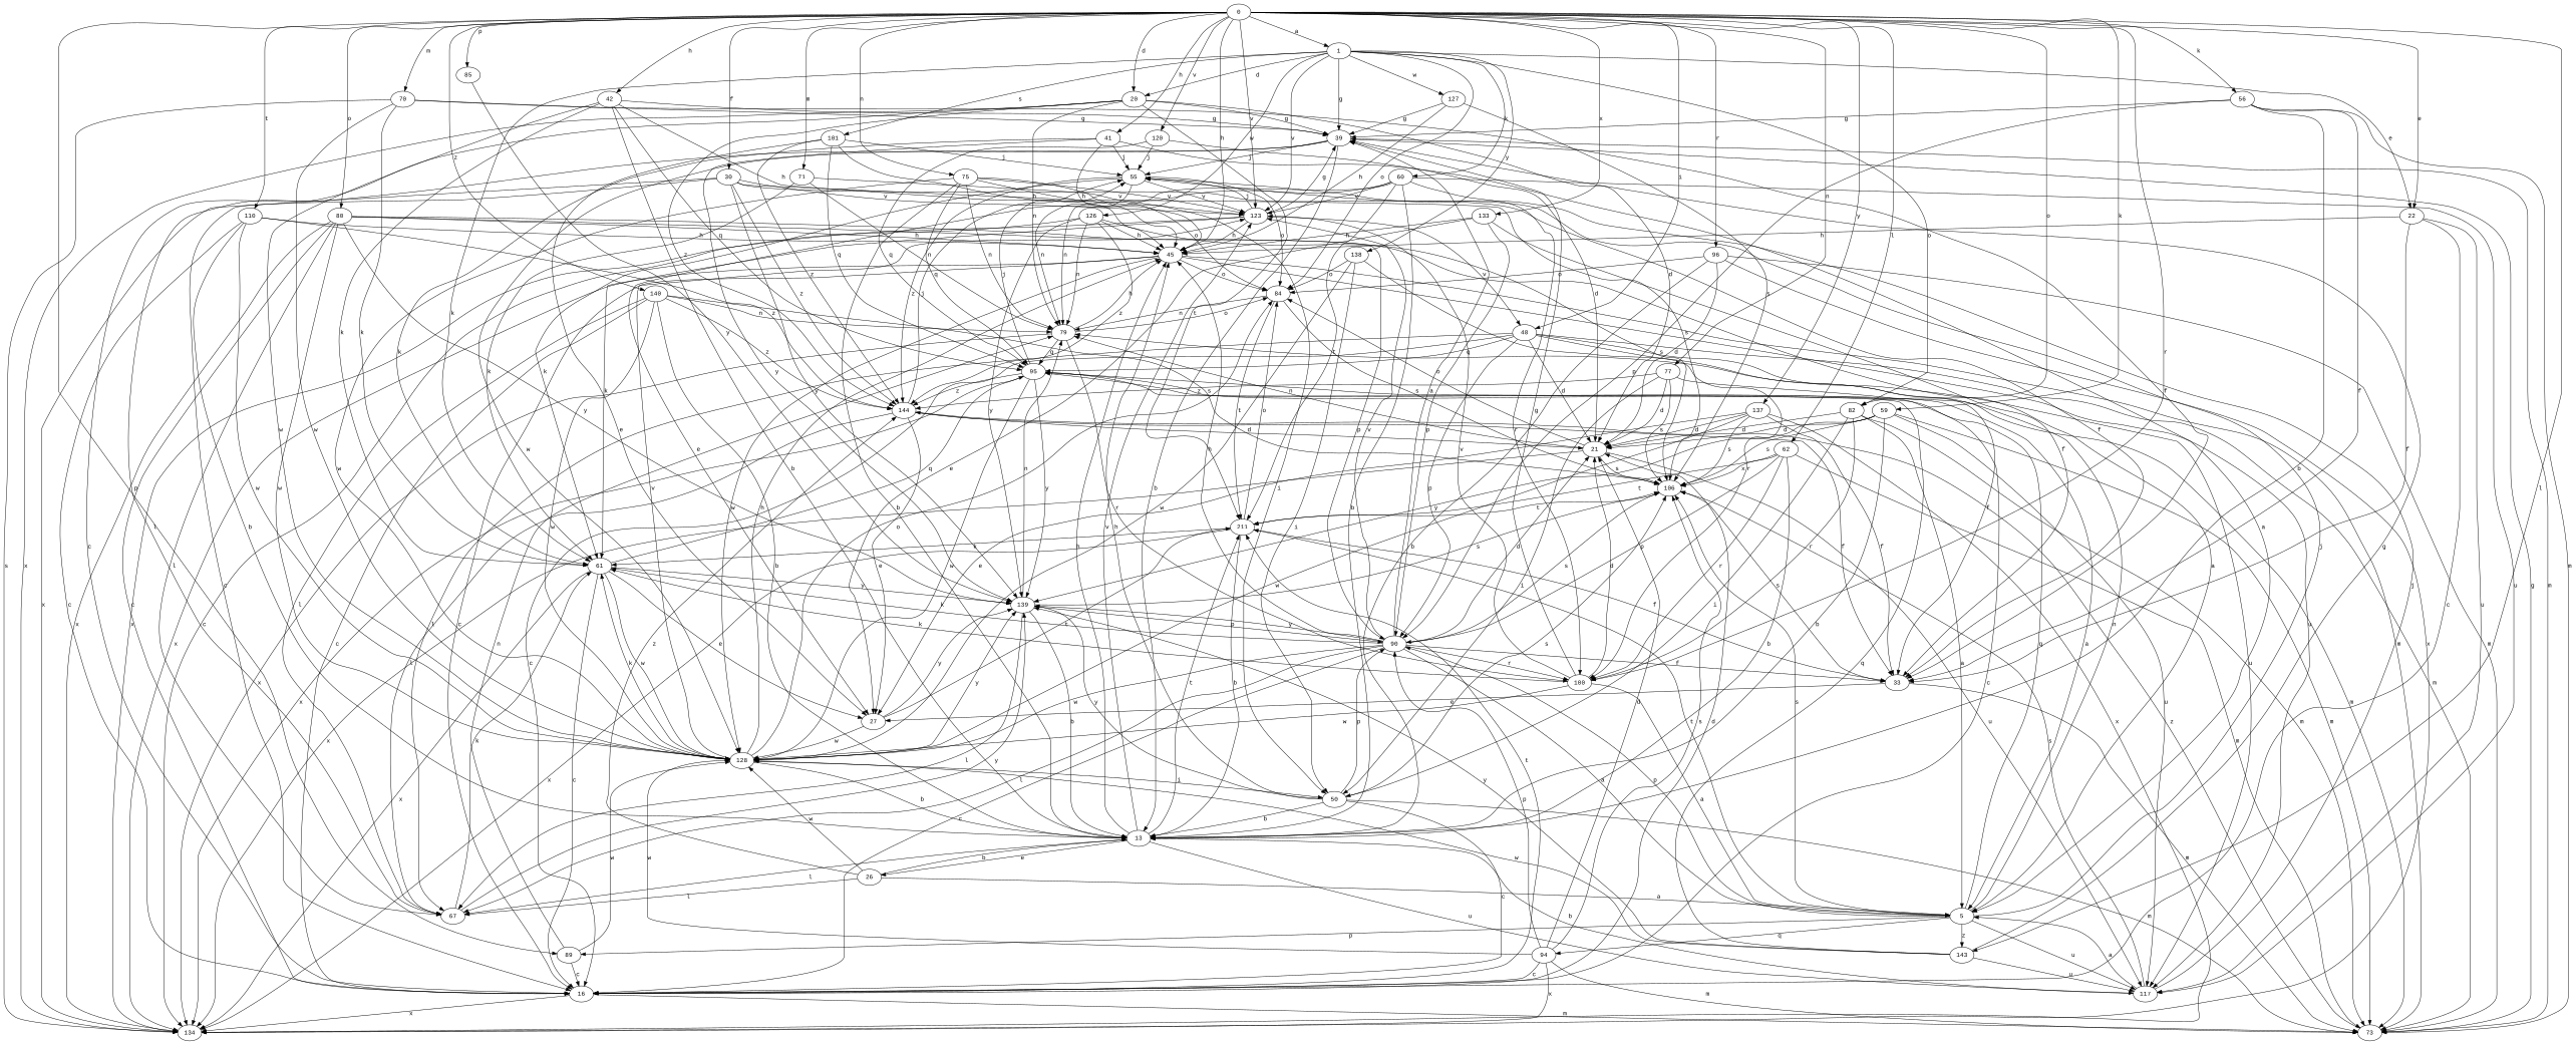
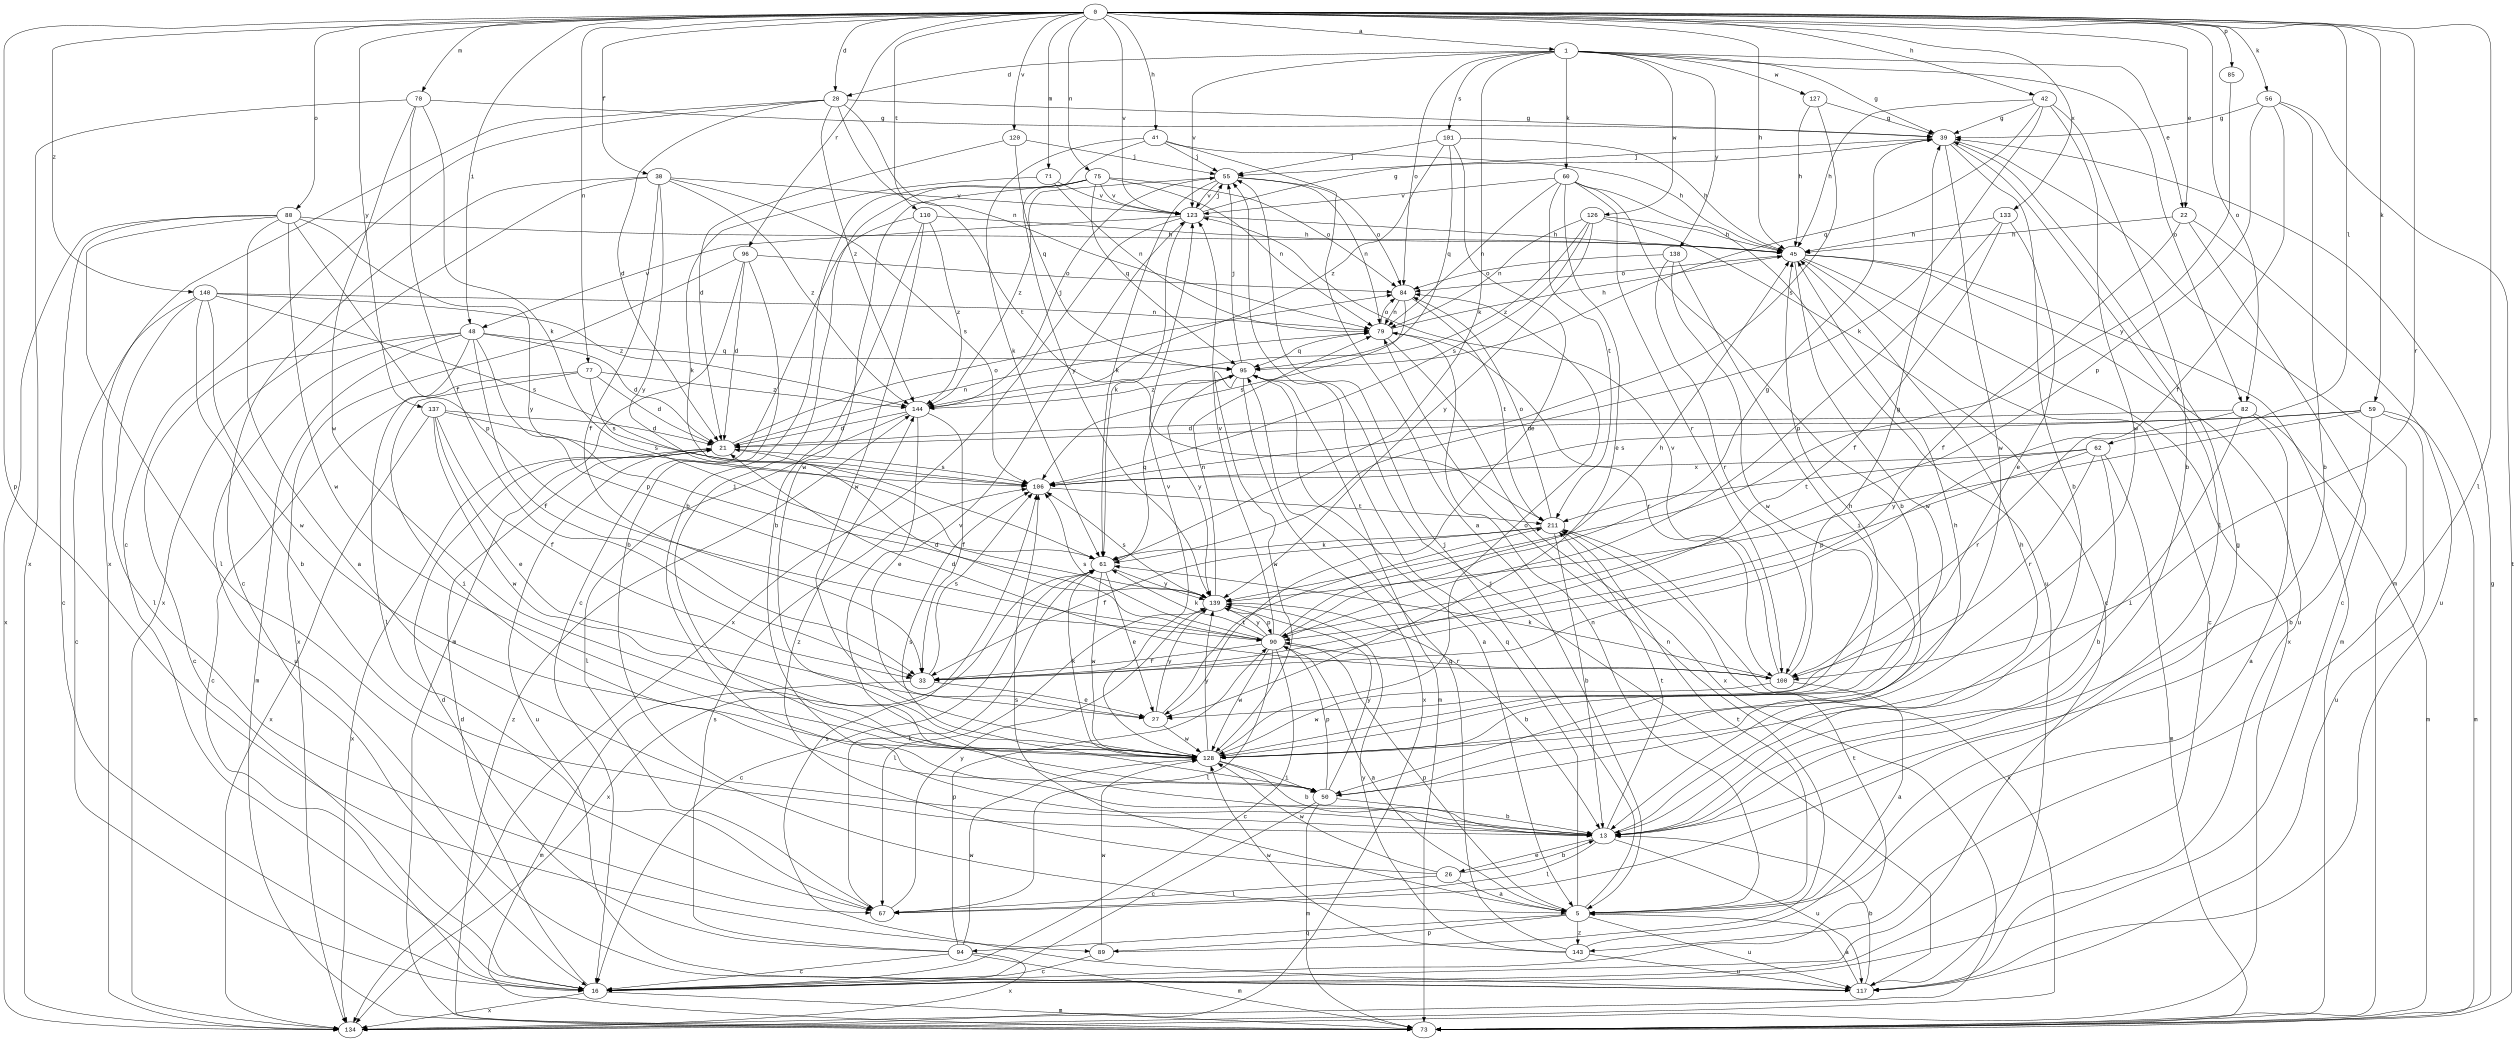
  strict digraph {
    fontname="Liberation Mono"
    node [fontname="Liberation Mono"]
    edge [fontname="Liberation Mono"]
    0
    1
    20
    22
    30
    41
    42
    45
    48
    56
    59
    62
    70
    71
    75
    77
    80
    82
    85
    89
    96
    100
    110
    120
    123
    133
    137
    140
    143
    39
    60
    61
    84
    101
    126
    127
    138
    79
    n39 [label=211]
    16
    21
    134
    144
    117
    33
    106
    139
    5
    55
    95
    n51 [label=13]
    128
    73
    90
    67
    50
    27
    94
    26
    0 -> 1 [label=a]
    0 -> 20 [label=d]
    0 -> 22 [label=e]
    0 -> 30 [label=f]
    0 -> 41 [label=h]
    0 -> 42 [label=h]
    0 -> 45 [label=h]
    0 -> 48 [label=i]
    0 -> 56 [label=k]
    0 -> 59 [label=k]
    0 -> 62 [label=l]
    0 -> 70 [label=m]
    0 -> 71 [label=m]
    0 -> 75 [label=n]
    0 -> 77 [label=n]
    0 -> 80 [label=o]
    0 -> 82 [label=o]
    0 -> 85 [label=p]
    0 -> 89 [label=p]
    0 -> 96 [label=r]
    0 -> 100 [label=r]
    0 -> 110 [label=t]
    0 -> 120 [label=v]
    0 -> 123 [label=v]
    0 -> 133 [label=x]
    0 -> 137 [label=y]
    0 -> 140 [label=z]
    0 -> 143 [label=l]
    1 -> 20 [label=d]
    1 -> 22 [label=e]
    1 -> 82 [label=o]
    1 -> 123 [label=v]
    1 -> 39 [label=g]
    1 -> 60 [label=k]
    1 -> 61 [label=k]
    1 -> 84 [label=o]
    1 -> 101 [label=s]
    1 -> 126 [label=w]
    1 -> 127 [label=w]
    1 -> 138 [label=y]
    20 -> 39 [label=g]
    20 -> 79 [label=n]
    20 -> n39 [label=t]
    20 -> 16 [label=c]
    20 -> 21 [label=d]
    20 -> 134 [label=x]
    20 -> 144 [label=z]
    22 -> 45 [label=h]
    22 -> 16 [label=c]
    22 -> 117 [label=u]
    22 -> 33 [label=f]
    30 -> 123 [label=v]
    30 -> 16 [label=c]
    30 -> 134 [label=x]
    30 -> 144 [label=z]
    30 -> 33 [label=f]
    30 -> 106 [label=s]
    30 -> 139 [label=y]
    41 -> 45 [label=h]
    41 -> 61 [label=k]
    41 -> 139 [label=y]
    41 -> 5 [label=a]
    41 -> 55 [label=j]
    42 -> 45 [label=h]
    42 -> 39 [label=g]
    42 -> 61 [label=k]
    42 -> 95 [label=q]
    42 -> n51 [label=b]
    42 -> 128 [label=w]
    45 -> 84 [label=o]
    45 -> 16 [label=c]
    45 -> 134 [label=x]
    45 -> 117 [label=u]
    45 -> 128 [label=w]
    45 -> 73 [label=m]
    48 -> 16 [label=c]
    48 -> 21 [label=d]
    48 -> 117 [label=u]
    48 -> 33 [label=f]
    48 -> 95 [label=q]
    48 -> 73 [label=m]
    48 -> 90 [label=p]
    48 -> 67 [label=l]
    56 -> 39 [label=g]
    56 -> 33 [label=f]
    56 -> n51 [label=b]
-   56 -> 73 [label=m]
+   56 -> 73 [label=t]
    56 -> 90 [label=p]
    59 -> 21 [label=d]
    59 -> 117 [label=u]
    59 -> 106 [label=s]
    59 -> 139 [label=y]
    59 -> n51 [label=b]
    59 -> 73 [label=m]
    62 -> 100 [label=r]
    62 -> n39 [label=t]
    62 -> 106 [label=x]
    62 -> n51 [label=b]
    62 -> 73 [label=m]
    62 -> 90 [label=p]
    70 -> 39 [label=g]
    70 -> 61 [label=k]
-   70 -> 134 [label=s]
+   70 -> 134 [label=x]
    70 -> 33 [label=f]
    70 -> 128 [label=w]
    71 -> 123 [label=v]
    71 -> 61 [label=k]
    71 -> 79 [label=n]
    75 -> 123 [label=v]
    75 -> 84 [label=o]
    75 -> 79 [label=n]
    75 -> 95 [label=q]
    75 -> n51 [label=b]
    75 -> 128 [label=w]
    75 -> 50 [label=i]
    77 -> 16 [label=c]
    77 -> 21 [label=d]
    77 -> 144 [label=z]
    77 -> 106 [label=s]
    77 -> 50 [label=i]
    80 -> 45 [label=h]
    80 -> 16 [label=c]
    80 -> 134 [label=x]
    80 -> 139 [label=y]
    80 -> 5 [label=a]
    80 -> 128 [label=w]
    80 -> 90 [label=p]
    80 -> 67 [label=l]
    82 -> 100 [label=r]
    82 -> 21 [label=d]
    82 -> 5 [label=a]
    82 -> 73 [label=m]
    82 -> 50 [label=i]
    85 -> 139 [label=y]
    89 -> 79 [label=n]
    89 -> 16 [label=c]
    89 -> 128 [label=w]
    96 -> 84 [label=o]
    96 -> 21 [label=d]
    96 -> 134 [label=x]
    96 -> n51 [label=b]
    96 -> 73 [label=m]
    100 -> 123 [label=v]
    100 -> 39 [label=g]
    100 -> 61 [label=k]
    100 -> 21 [label=d]
    100 -> 5 [label=a]
    100 -> 128 [label=w]
    110 -> 45 [label=h]
    110 -> 16 [label=c]
    110 -> 144 [label=z]
    110 -> n51 [label=b]
    110 -> 128 [label=w]
    120 -> 21 [label=d]
    120 -> 55 [label=j]
    120 -> 95 [label=q]
    123 -> 45 [label=h]
    123 -> 48 [label=v]
    123 -> 39 [label=g]
    123 -> 61 [label=k]
    123 -> 134 [label=x]
    123 -> 55 [label=j]
    133 -> 45 [label=h]
    133 -> 33 [label=f]
    133 -> 90 [label=p]
    133 -> 27 [label=e]
    137 -> 21 [label=d]
    137 -> 134 [label=x]
    137 -> 33 [label=f]
    137 -> 106 [label=s]
    137 -> 128 [label=w]
    137 -> 27 [label=e]
    140 -> 79 [label=n]
    140 -> 16 [label=c]
    140 -> 144 [label=z]
    140 -> 106 [label=s]
    140 -> n51 [label=b]
    140 -> 128 [label=w]
    140 -> 67 [label=l]
    143 -> 39 [label=g]
    143 -> 117 [label=u]
    143 -> 139 [label=y]
    143 -> 95 [label=q]
    143 -> 128 [label=w]
    39 -> 55 [label=j]
    39 -> n51 [label=b]
    39 -> 128 [label=w]
    39 -> 73 [label=m]
    39 -> 67 [label=l]
    60 -> 100 [label=r]
    60 -> 123 [label=v]
    60 -> 79 [label=n]
    60 -> n39 [label=t]
    60 -> 117 [label=u]
    60 -> n51 [label=b]
    60 -> 27 [label=e]
    61 -> 16 [label=c]
    61 -> 134 [label=x]
    61 -> 139 [label=y]
    61 -> 95 [label=q]
    61 -> 128 [label=w]
    61 -> 27 [label=e]
    84 -> 79 [label=n]
    84 -> n39 [label=t]
    84 -> 106 [label=s]
    101 -> 45 [label=h]
    101 -> 144 [label=z]
    101 -> 55 [label=j]
    101 -> 95 [label=q]
    101 -> 27 [label=e]
    126 -> 45 [label=h]
    126 -> 79 [label=n]
-   126 -> 134 [label=c]
+   126 -> 16 [label=c]
    126 -> 144 [label=z]
    126 -> 106 [label=s]
    126 -> 139 [label=y]
    127 -> 45 [label=h]
    127 -> 39 [label=g]
    127 -> 106 [label=s]
    138 -> 100 [label=r]
    138 -> 84 [label=o]
    138 -> 128 [label=w]
    138 -> 50 [label=i]
    79 -> 45 [label=h]
    79 -> 100 [label=r]
    79 -> 84 [label=o]
    79 -> 134 [label=x]
    79 -> 95 [label=q]
    n39 -> 61 [label=k]
    n39 -> 84 [label=o]
    n39 -> 134 [label=x]
    n39 -> 33 [label=f]
    n39 -> n51 [label=b]
    16 -> n39 [label=t]
    16 -> 21 [label=d]
    16 -> 134 [label=x]
    16 -> 73 [label=m]
    21 -> 84 [label=o]
    21 -> 79 [label=n]
    21 -> 134 [label=x]
    21 -> 117 [label=u]
    21 -> 106 [label=s]
    144 -> 21 [label=d]
    144 -> 33 [label=f]
    144 -> 55 [label=j]
    144 -> 67 [label=l]
    144 -> 27 [label=e]
    117 -> 106 [label=s]
    117 -> 5 [label=a]
    117 -> 55 [label=j]
    117 -> n51 [label=b]
    33 -> 106 [label=s]
    33 -> 73 [label=m]
    33 -> 27 [label=e]
    106 -> n39 [label=t]
    139 -> 79 [label=n]
    139 -> 106 [label=s]
    139 -> n51 [label=b]
    139 -> 90 [label=p]
    139 -> 67 [label=l]
    5 -> 89 [label=p]
    5 -> 143 [label=z]
    5 -> 79 [label=n]
    5 -> n39 [label=t]
    5 -> 117 [label=u]
    5 -> 106 [label=s]
    5 -> 55 [label=j]
    5 -> 95 [label=q]
    5 -> 90 [label=p]
    5 -> 94 [label=q]
    55 -> 123 [label=v]
    55 -> 61 [label=k]
    55 -> 84 [label=o]
    55 -> 79 [label=n]
    55 -> 144 [label=z]
    95 -> 134 [label=x]
    95 -> 144 [label=z]
    95 -> 139 [label=y]
    95 -> 5 [label=a]
    95 -> 55 [label=j]
    95 -> 128 [label=w]
    95 -> 73 [label=m]
    n51 -> 45 [label=h]
    n51 -> 123 [label=v]
    n51 -> n39 [label=t]
    n51 -> 117 [label=u]
    n51 -> 67 [label=l]
    n51 -> 26 [label=e]
    128 -> 45 [label=h]
    128 -> 123 [label=v]
    128 -> 61 [label=k]
    128 -> 84 [label=o]
    128 -> 139 [label=y]
    128 -> n51 [label=b]
    128 -> 50 [label=i]
    73 -> 39 [label=g]
    73 -> 144 [label=z]
    90 -> 45 [label=h]
    90 -> 100 [label=r]
    90 -> 123 [label=v]
-   90 -> 39 [label=a]
+   90 -> 39 [label=g]
    90 -> 61 [label=k]
    90 -> 16 [label=c]
    90 -> 21 [label=d]
    90 -> 33 [label=f]
    90 -> 106 [label=s]
    90 -> 139 [label=y]
    90 -> 5 [label=a]
    90 -> 128 [label=w]
    90 -> 67 [label=l]
    67 -> 61 [label=k]
    67 -> 139 [label=y]
    50 -> 45 [label=h]
    50 -> 16 [label=c]
    50 -> 106 [label=s]
    50 -> 139 [label=y]
    50 -> n51 [label=b]
    50 -> 73 [label=m]
    50 -> 90 [label=p]
    27 -> n39 [label=t]
    27 -> 139 [label=y]
    27 -> 128 [label=w]
    94 -> 16 [label=c]
    94 -> 21 [label=d]
    94 -> 134 [label=x]
    94 -> 106 [label=s]
    94 -> 128 [label=w]
    94 -> 73 [label=m]
    94 -> 90 [label=p]
    26 -> 144 [label=z]
    26 -> 5 [label=a]
    26 -> n51 [label=b]
    26 -> 128 [label=w]
    26 -> 67 [label=l]
  }
